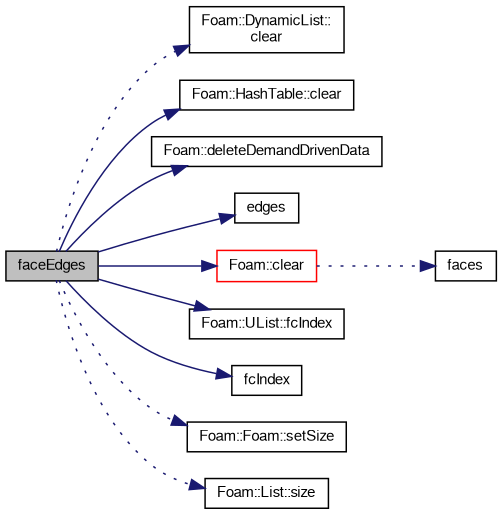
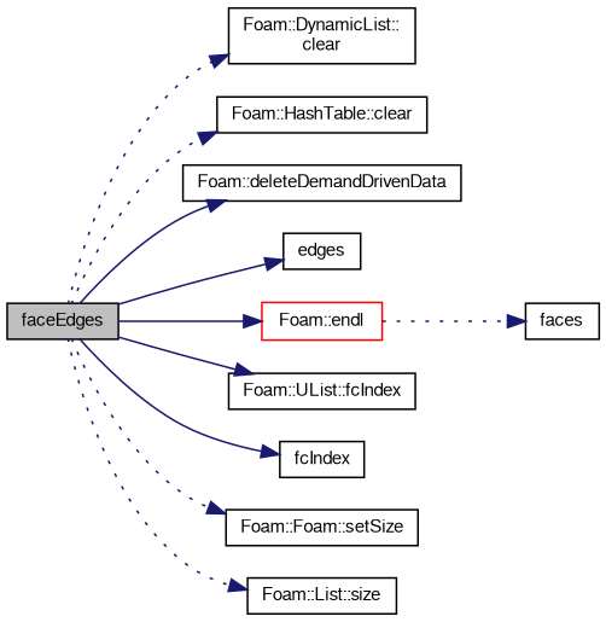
  digraph {
    rankdir=LR
    node [color=black fontname=FreeSans fontsize=10 shape=record]
    edge [color=midnightblue fontname=FreeSans fontsize=10 labelfontname=FreeSans labelfontsize=10 style=solid]
    n1 [fillcolor=grey75 fontcolor=black height=0.2 label=faceEdges style=filled width=0.4]
    n2 [height=0.2 label="Foam::DynamicList::\lclear" width=0.4]
    n3 [height=0.2 label="Foam::HashTable::clear" width=0.4]
    n4 [height=0.2 label="Foam::deleteDemandDrivenData" width=0.4]
    n5 [height=0.2 label=edges width=0.4]
-   n6 [color=red height=0.2 label="Foam::clear" width=0.4]
+   n6 [color=red height=0.2 label="Foam::endl" width=0.4]
    n7 [height=0.2 label="Foam::UList::fcIndex" width=0.4]
    n8 [height=0.2 label=fcIndex width=0.4]
    n9 [height=0.2 label="Foam::Foam::setSize" width=0.4]
    n10 [height=0.2 label="Foam::List::size" width=0.4]
    n11 [height=0.2 label=faces width=0.4]
    n1 -> n2 [style=dotted]
-   n1 -> n3
+   n1 -> n3 [style=dotted]
    n1 -> n4
    n1 -> n5
    n1 -> n6
    n1 -> n7
    n1 -> n8
    n1 -> n9 [style=dotted]
    n1 -> n10 [style=dotted]
    n6 -> n11 [style=dotted]
  }
